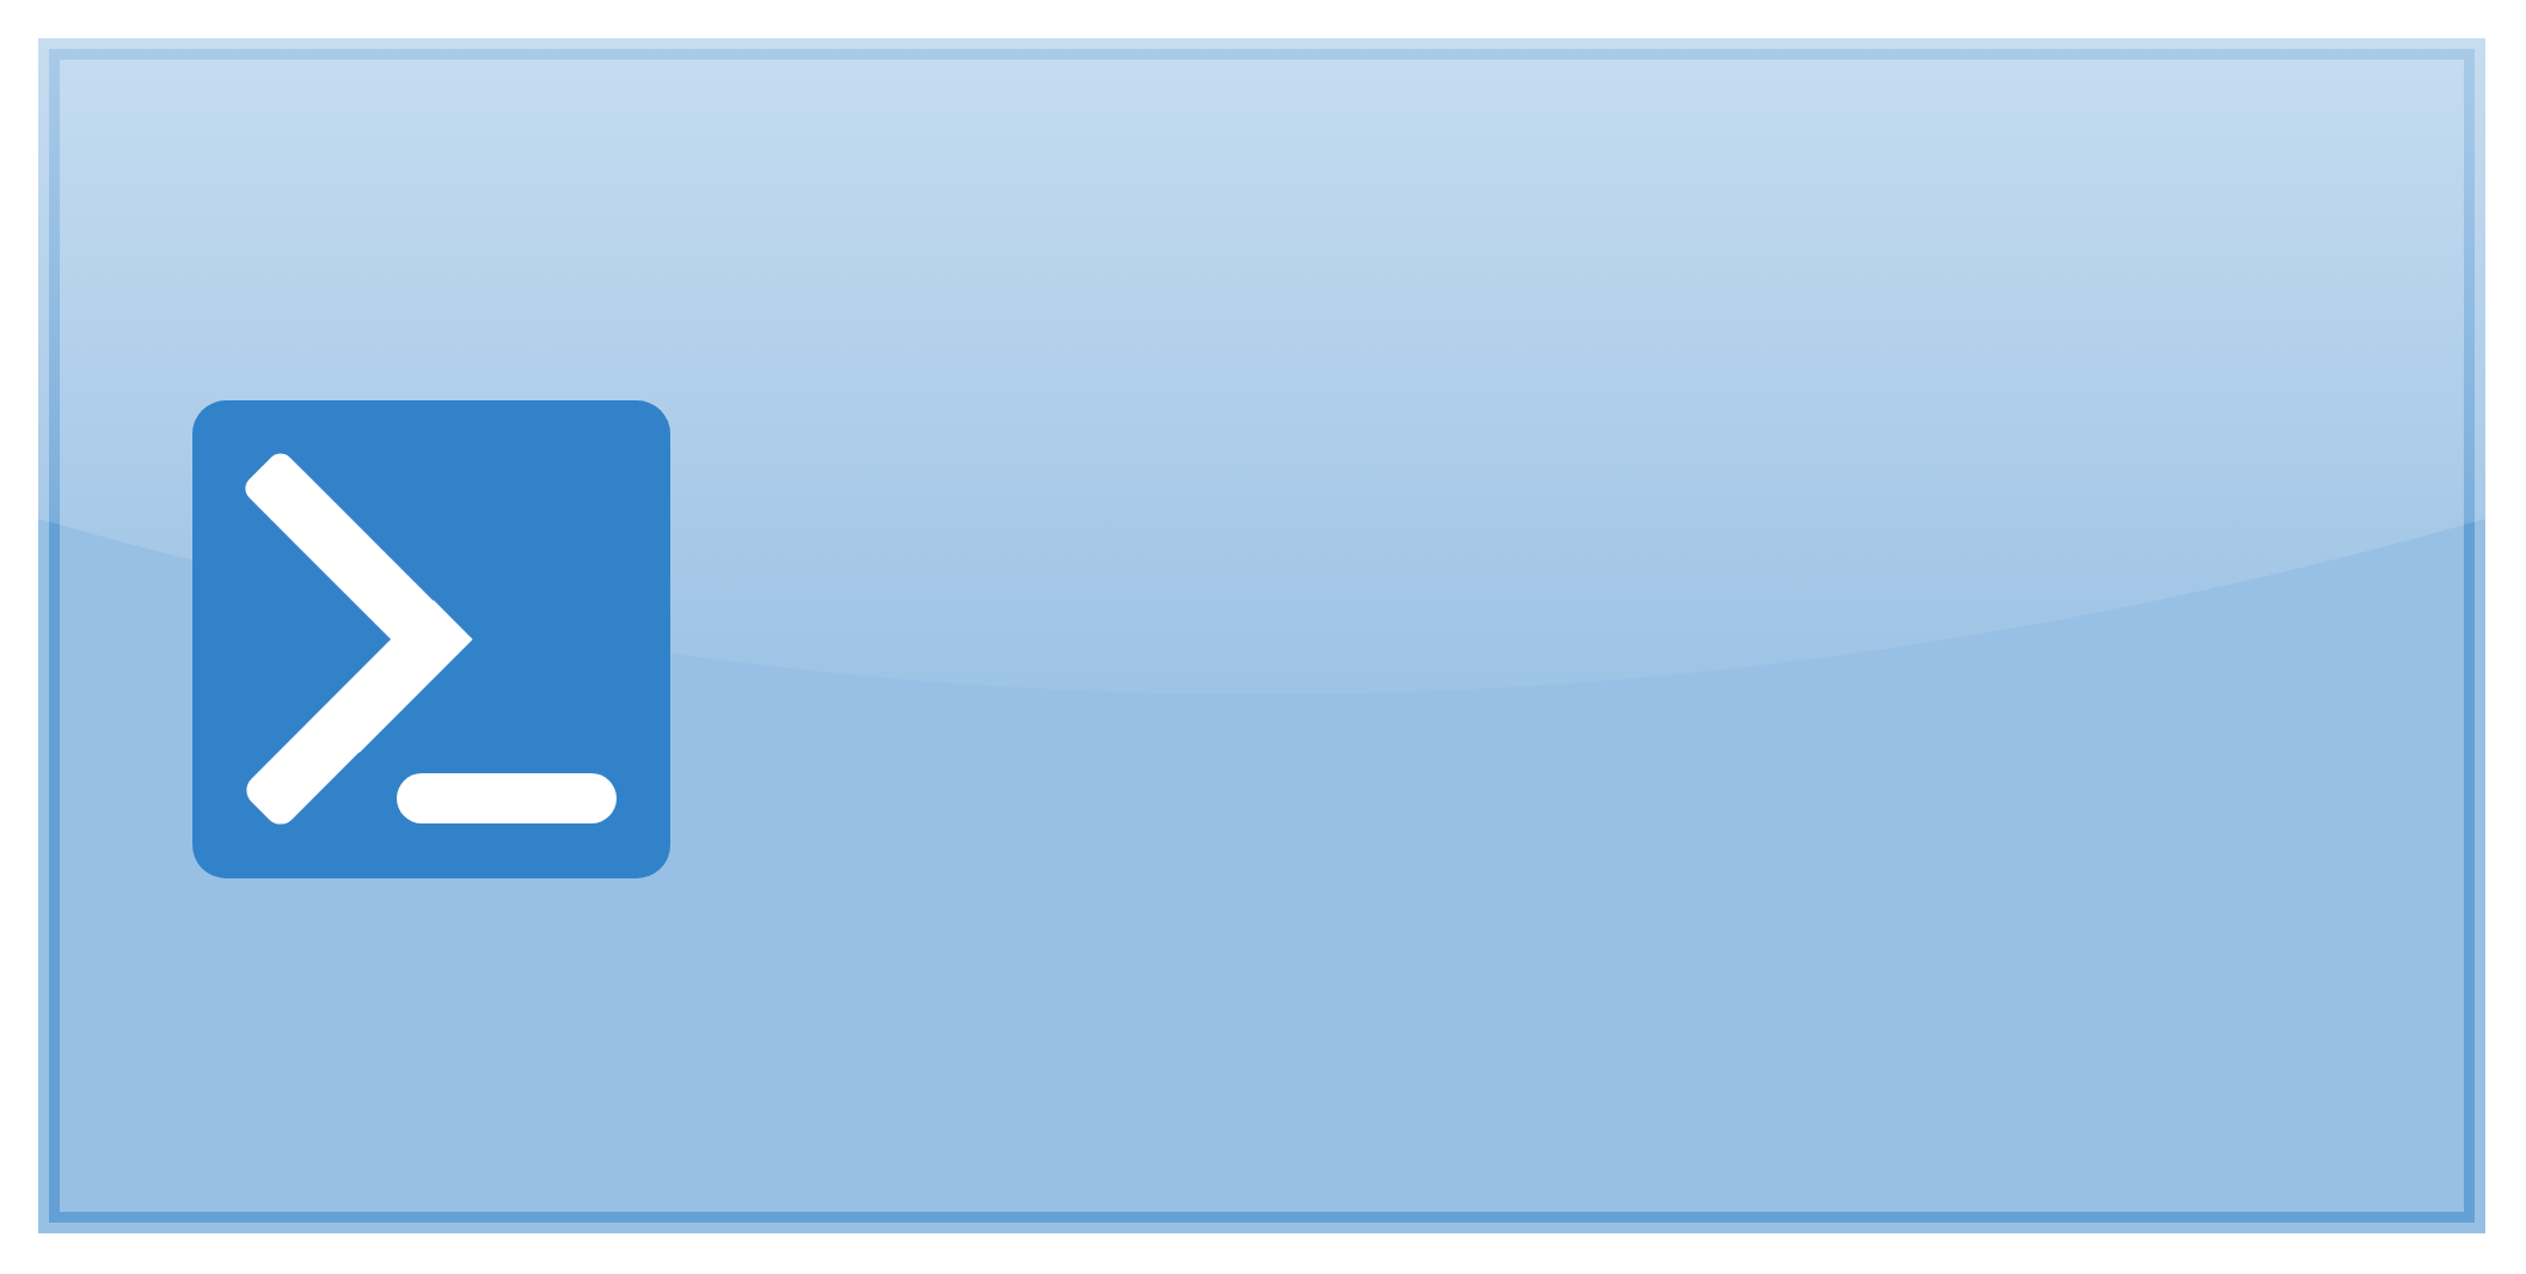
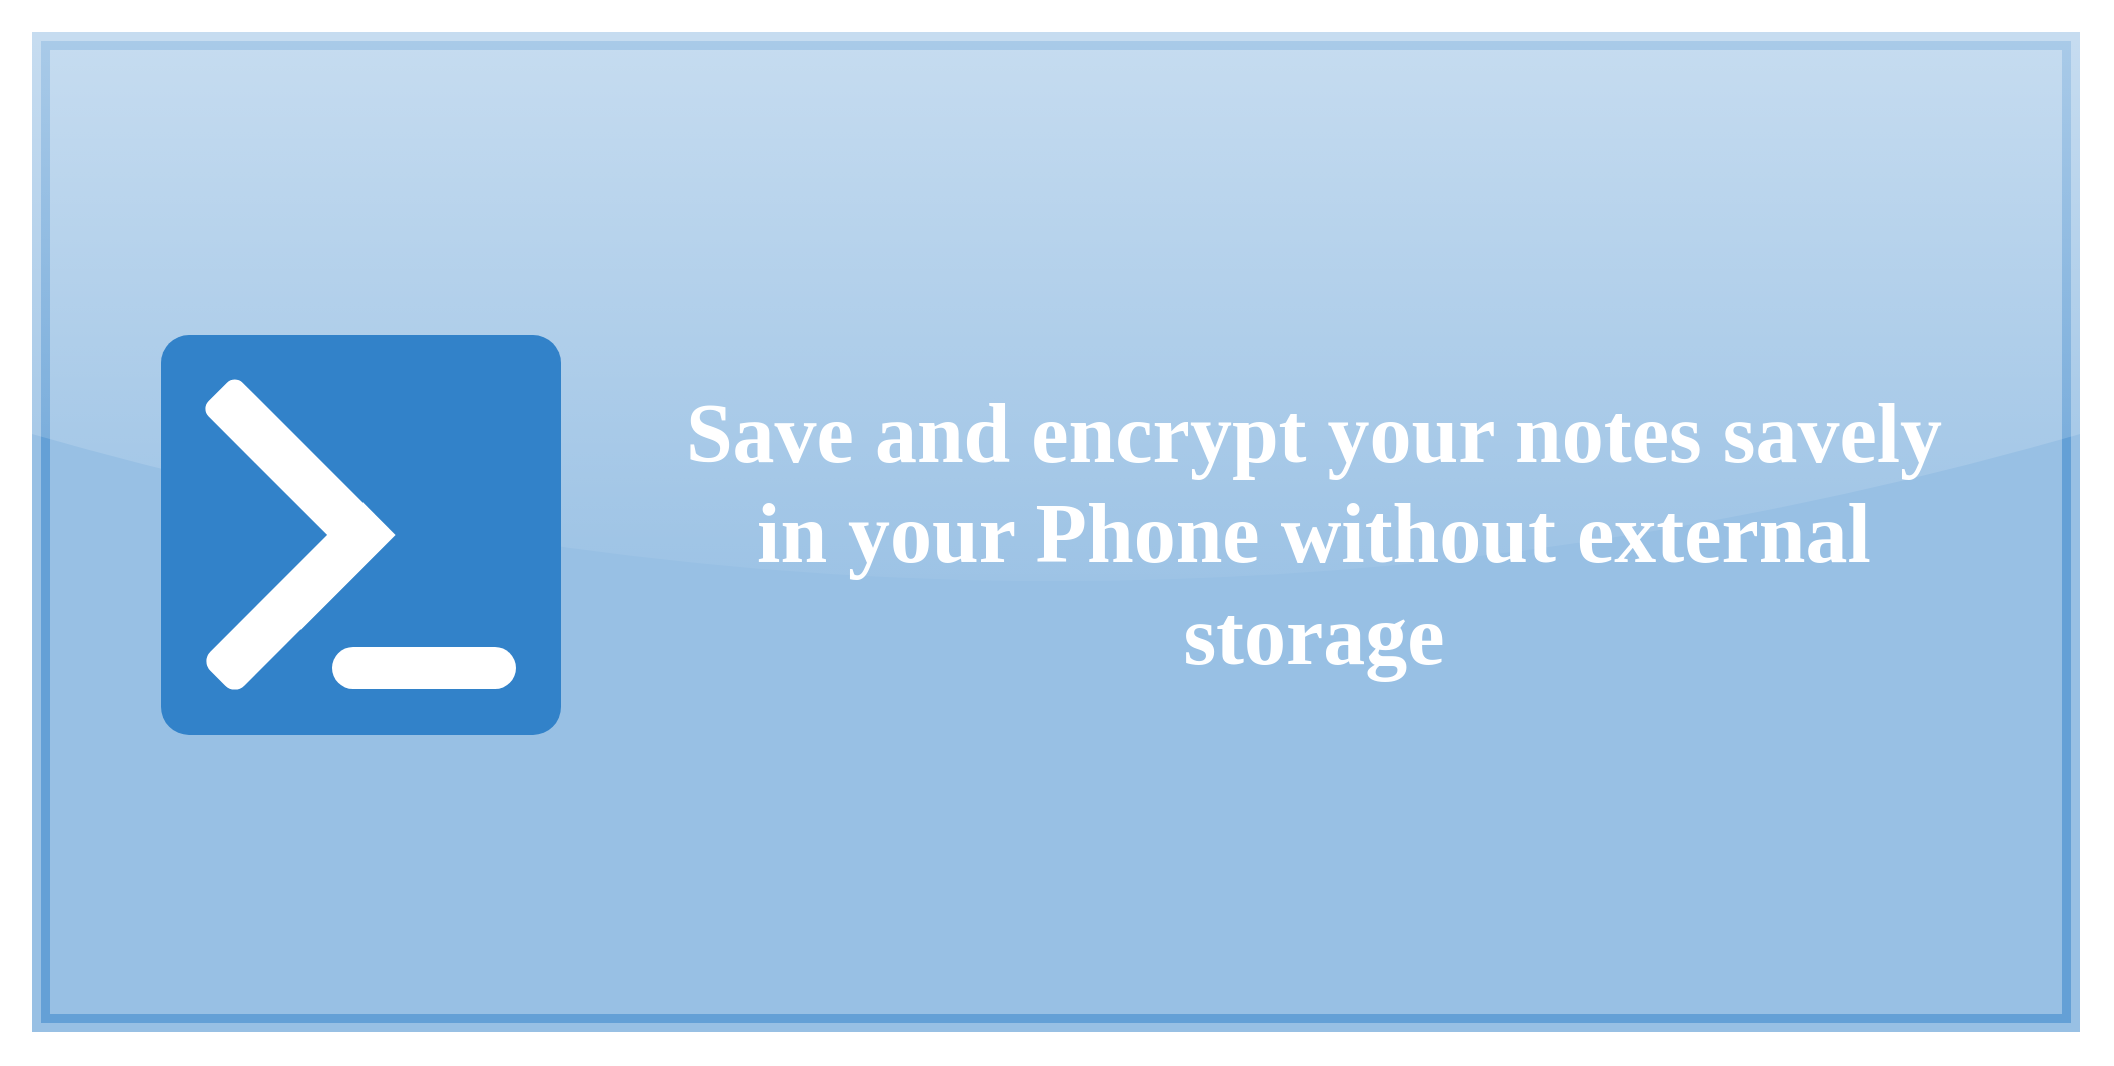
  <mxCell id="0" />
  <mxCell id="1" parent="0" />
  <mxCell id="2" value="" style="rounded=0;whiteSpace=wrap;html=1;fillColor=#3282C9;strokeWidth=9;strokeColor=#3282C9;gradientColor=none;glass=1;shadow=0;comic=0;opacity=50;perimeterSpacing=10;" vertex="1" parent="1"><mxGeometry x="20" y="20" width="1015" height="491" as="geometry" /></mxCell>
  <mxCell id="3" value="" style="group" parent="1" vertex="1" connectable="0"><mxGeometry x="80" y="167" width="230" height="280" as="geometry" /></mxCell>
  <mxCell id="4" value="" style="rounded=1;whiteSpace=wrap;html=1;arcSize=7;strokeColor=none;fillColor=#3282C9;" parent="3" vertex="1"><mxGeometry width="200" height="200" as="geometry" /></mxCell>
  <mxCell id="5" value="" style="group" parent="3" vertex="1" connectable="0"><mxGeometry x="12" y="61" width="124" height="83" as="geometry" /></mxCell>
  <mxCell id="6" value="" style="group" parent="5" vertex="1" connectable="0"><mxGeometry width="124.0" height="83" as="geometry" /></mxCell>
  <mxCell id="7" value="" style="rounded=1;whiteSpace=wrap;html=1;fillColor=#FFFFFF;rotation=315;strokeColor=none;arcSize=28;" parent="6" vertex="1"><mxGeometry y="59" width="112" height="24" as="geometry" /></mxCell>
  <mxCell id="8" value="" style="rounded=1;whiteSpace=wrap;html=1;fillColor=#FFFFFF;rotation=45;strokeColor=none;arcSize=23;" parent="6" vertex="1"><mxGeometry y="-5" width="112" height="24" as="geometry" /></mxCell>
  <mxCell id="9" value="" style="rounded=1;whiteSpace=wrap;html=1;fillColor=#FFFFFF;rotation=315;strokeColor=none;arcSize=0;" parent="5" vertex="1"><mxGeometry x="40" y="43" width="67" height="23" as="geometry" /></mxCell>
  <mxCell id="10" value="" style="rounded=1;whiteSpace=wrap;html=1;fillColor=#FFFFFF;strokeColor=none;arcSize=50;" parent="3" vertex="1"><mxGeometry x="85.5" y="156" width="92" height="21" as="geometry" /></mxCell>
+ <mxCell id="11" value="&lt;font style=&quot;font-size: 42px;&quot;&gt;Save and encrypt your notes savely in your Phone without external storage&lt;/font&gt;" style="text;html=1;strokeColor=none;fillColor=none;align=center;verticalAlign=middle;whiteSpace=wrap;rounded=0;shadow=0;glass=0;comic=0;opacity=20;fontStyle=1;fontFamily=Comic Sans MS;fontColor=#FFFFFF;fontSize=42;" vertex="1" parent="1"><mxGeometry x="322" y="162" width="670" height="210" as="geometry" /></mxCell>
